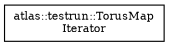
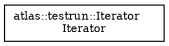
  digraph {
    rankdir=LR
    fontname="DejaVu Serif"
-   n1 [color=black fillcolor=white fontname="DejaVu Serif" fontsize=10 height=0.2 label="atlas::testrun::TorusMap\lIterator" shape=record style=filled width=0.4]
+   n1 [color=black fillcolor=white fontname="DejaVu Serif" fontsize=10 height=0.2 label="atlas::testrun::Iterator\lIterator" shape=record style=filled width=0.4]
  }
